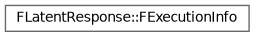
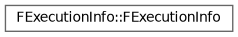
  digraph {
    rankdir=LR
-   n1 [color=grey40 fillcolor=white fontname=Helvetica fontsize=10 height=0.2 label="FLatentResponse::FExecutionInfo" shape=box style=filled width=0.4]
+   n1 [color=grey40 fillcolor=white fontname=Helvetica fontsize=10 height=0.2 label="FExecutionInfo::FExecutionInfo" shape=box style=filled width=0.4]
  }
